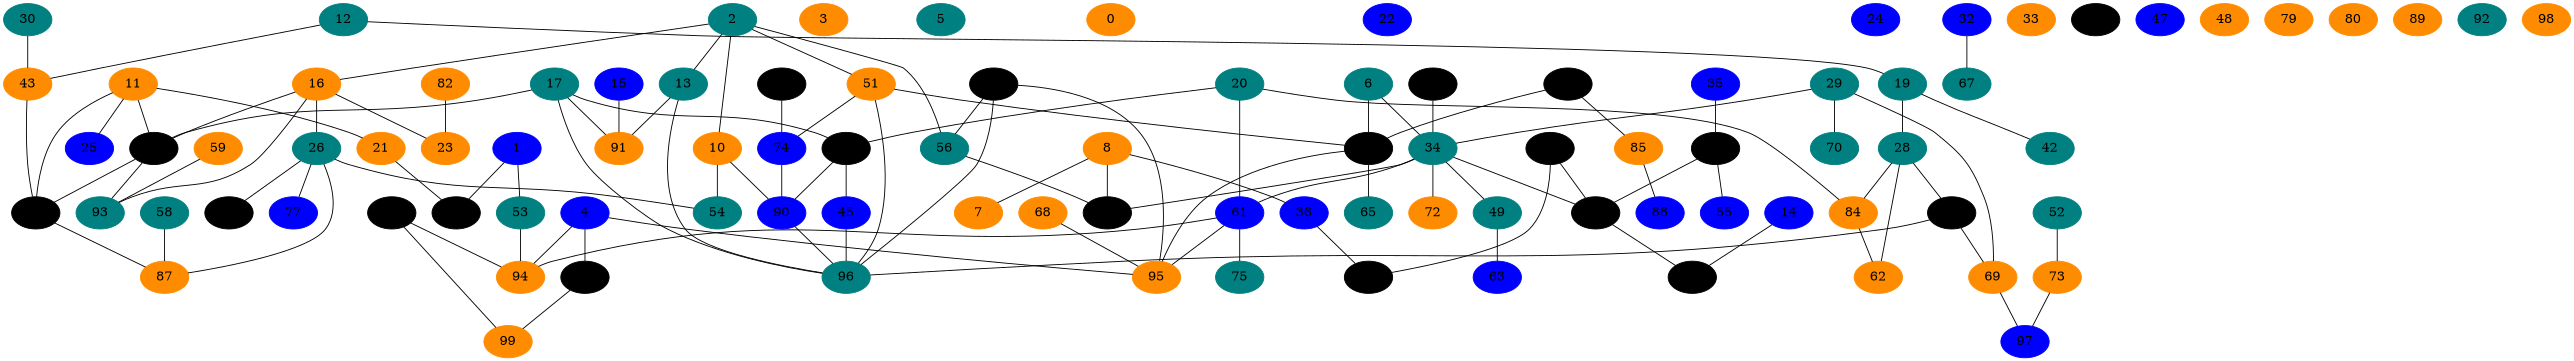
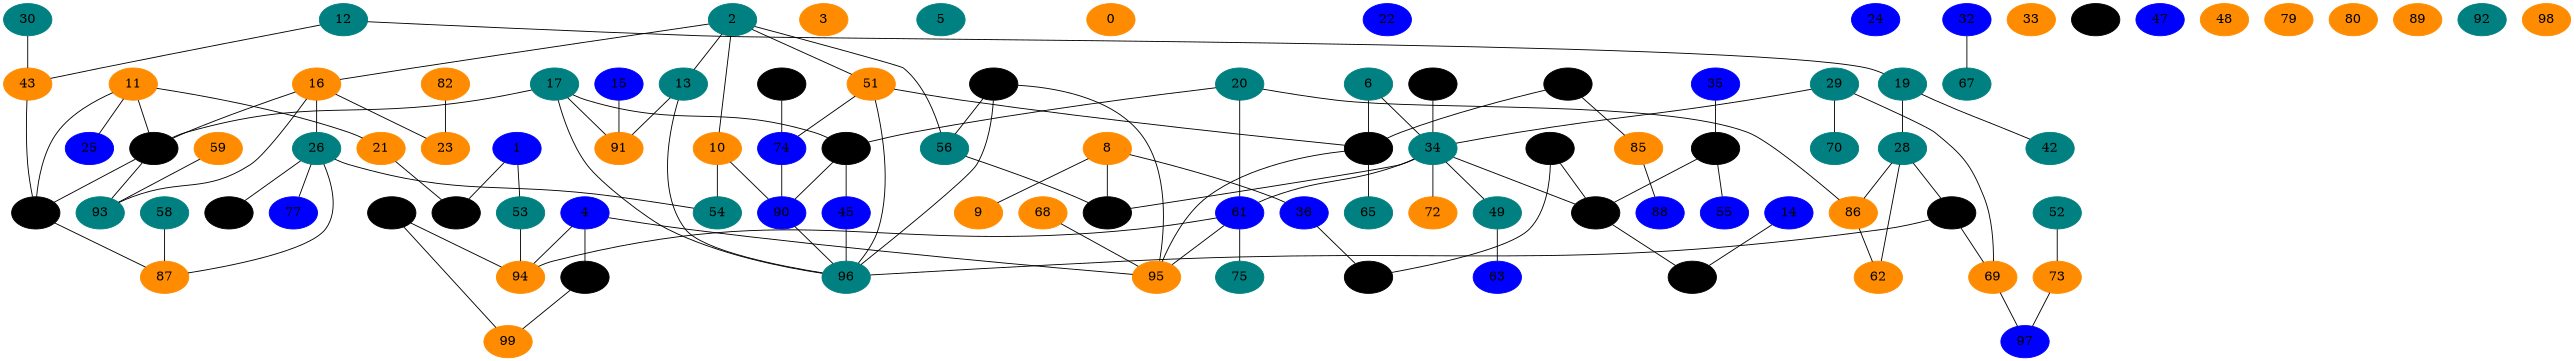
  graph {
    fontname="DejaVu Serif"
    node [color=darkorange fontname="DejaVu Serif" style=filled]
    edge [fontname="DejaVu Serif"]
    1 [color=blue]
    37 [color=black]
    53 [color=teal]
    94
    2 [color=teal]
    10
    13 [color=teal]
    16
    51
    56 [color=teal]
    54 [color=teal]
    90 [color=blue]
    91
    96 [color=teal]
    71 [color=black]
    23
    26 [color=teal]
    93 [color=teal]
    64 [color=black]
    74 [color=blue]
    76 [color=black]
    3
    4 [color=blue]
    78 [color=black]
    95
    99
    5 [color=teal]
    6 [color=teal]
    34 [color=teal]
    61 [color=blue]
    49 [color=teal]
    57 [color=black]
    72
    65 [color=teal]
    n35 [label=0]
    8
-   9 [label=7]
+   9
    36 [color=blue]
    60 [color=black]
    11
    21
    25 [color=blue]
    83 [color=black]
    87
    12 [color=teal]
    19 [color=teal]
    43
    28 [color=teal]
    42 [color=teal]
    14 [color=blue]
    81 [color=black]
    15 [color=blue]
    40 [color=black]
    77 [color=blue]
    17 [color=teal]
    41 [color=black]
    45 [color=blue]
    18 [color=black]
-   86 [label=84]
+   86
    62
    66 [color=black]
    20 [color=teal]
    75 [color=teal]
    22 [color=blue]
    24 [color=blue]
    27 [color=black]
    69
    29 [color=teal]
    70 [color=teal]
    97 [color=blue]
    30 [color=teal]
    31 [color=black]
    32 [color=blue]
    67 [color=teal]
    33
    63 [color=blue]
    35 [color=blue]
    38 [color=black]
    55 [color=blue]
    39 [color=black]
    85
    88 [color=blue]
    44 [color=black]
    46 [color=black]
    47 [color=blue]
    48
    50 [color=black]
    52 [color=teal]
    73
    58 [color=teal]
    59
    68
    79
    80
    82
    89
    92 [color=teal]
    98
    1 -- 37
    1 -- 53
    53 -- 94
    2 -- 10
    2 -- 13
    2 -- 16
    2 -- 51
    2 -- 56
    10 -- 54
    10 -- 90
    13 -- 91
    13 -- 96
    16 -- 71
    16 -- 23
    16 -- 26
    16 -- 93
    51 -- 96
    51 -- 64
    51 -- 74
    56 -- 76
    90 -- 96
    71 -- 93
    71 -- 83
    26 -- 54
    26 -- 87
    26 -- 40
    26 -- 77
    64 -- 95
    64 -- 65
    74 -- 90
    4 -- 94
    4 -- 78
    4 -- 95
    78 -- 99
    6 -- 64
    6 -- 34
    34 -- 76
    34 -- 61
    34 -- 49
    34 -- 57
    34 -- 72
    61 -- 94
    61 -- 95
    61 -- 75
    49 -- 63
    57 -- 81
    8 -- 76
    8 -- 9
    8 -- 36
    36 -- 60
    11 -- 71
    11 -- 21
    11 -- 25
    11 -- 83
    21 -- 37
    83 -- 87
    12 -- 19
    12 -- 43
    19 -- 28
    19 -- 42
    43 -- 83
    28 -- 86
    28 -- 62
    28 -- 66
    14 -- 81
    15 -- 91
    17 -- 91
    17 -- 96
    17 -- 71
    17 -- 41
    41 -- 90
    41 -- 45
    45 -- 96
    18 -- 56
    18 -- 96
    18 -- 95
    86 -- 62
    66 -- 96
    66 -- 69
    20 -- 61
    20 -- 41
    20 -- 86
    27 -- 74
    69 -- 97
    29 -- 34
    29 -- 69
    29 -- 70
    30 -- 43
    31 -- 34
    32 -- 67
    35 -- 38
    38 -- 57
    38 -- 55
    39 -- 64
    39 -- 85
    85 -- 88
    44 -- 57
    44 -- 60
    50 -- 94
    50 -- 99
    52 -- 73
    73 -- 97
    58 -- 87
    59 -- 93
    68 -- 95
    82 -- 23
  }
